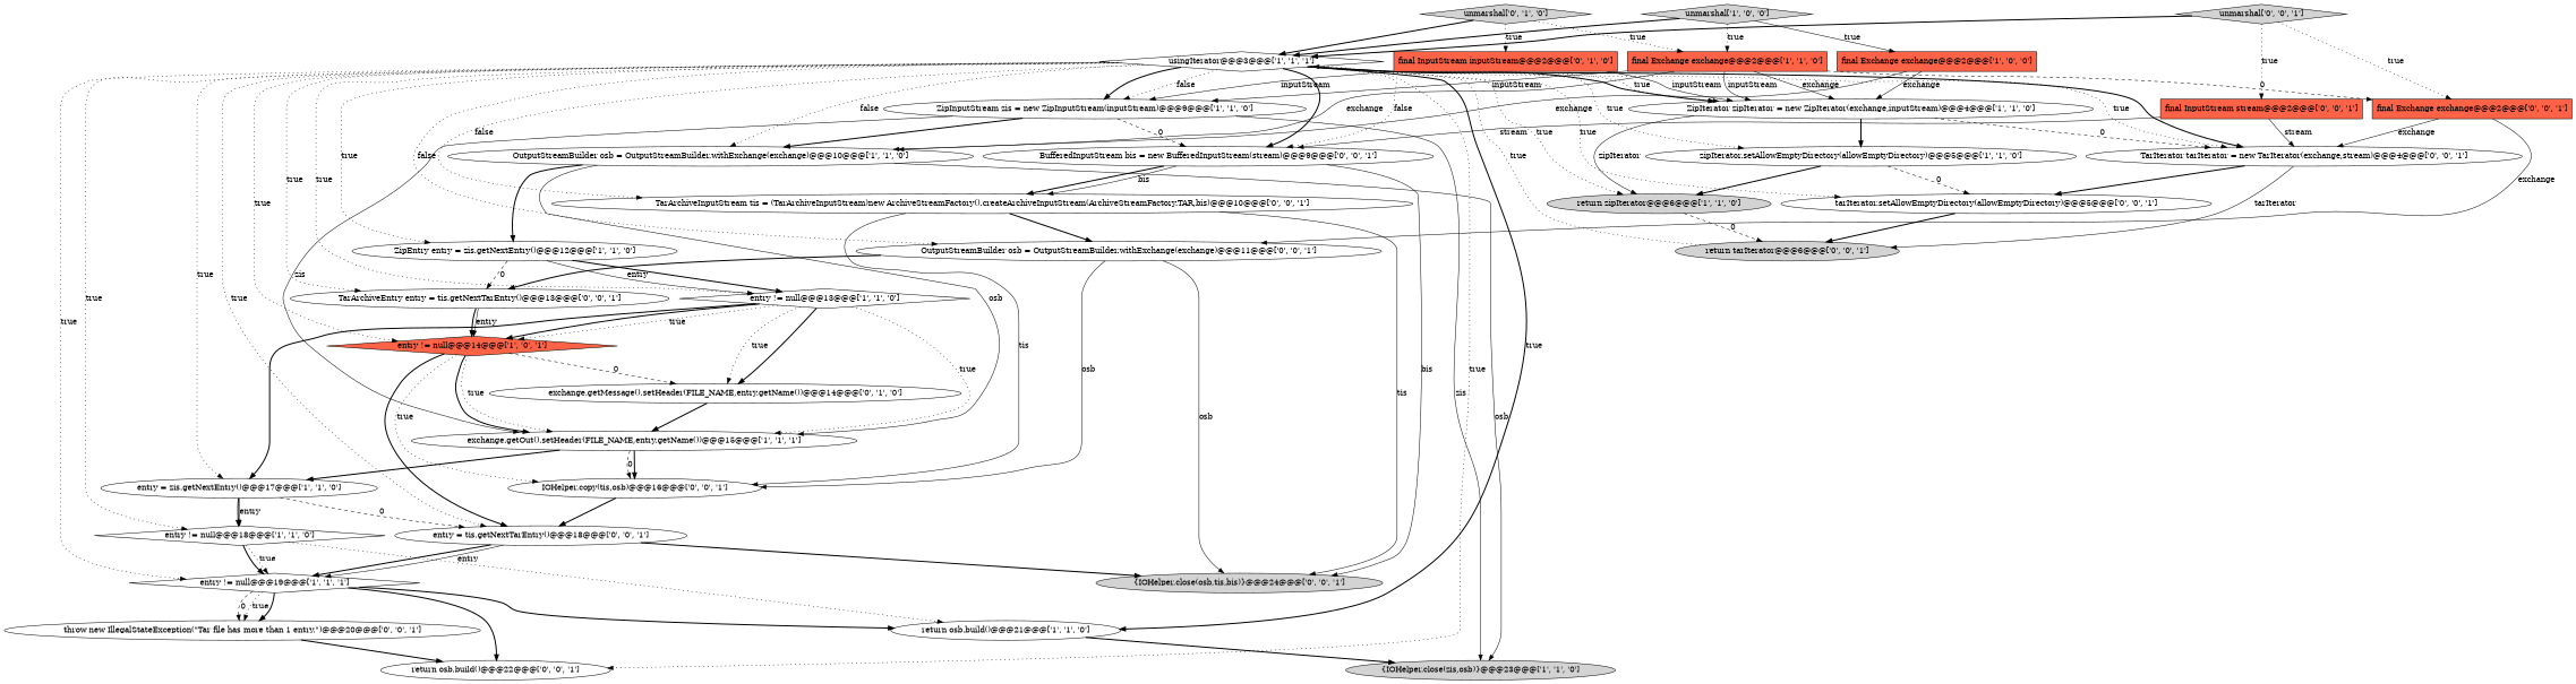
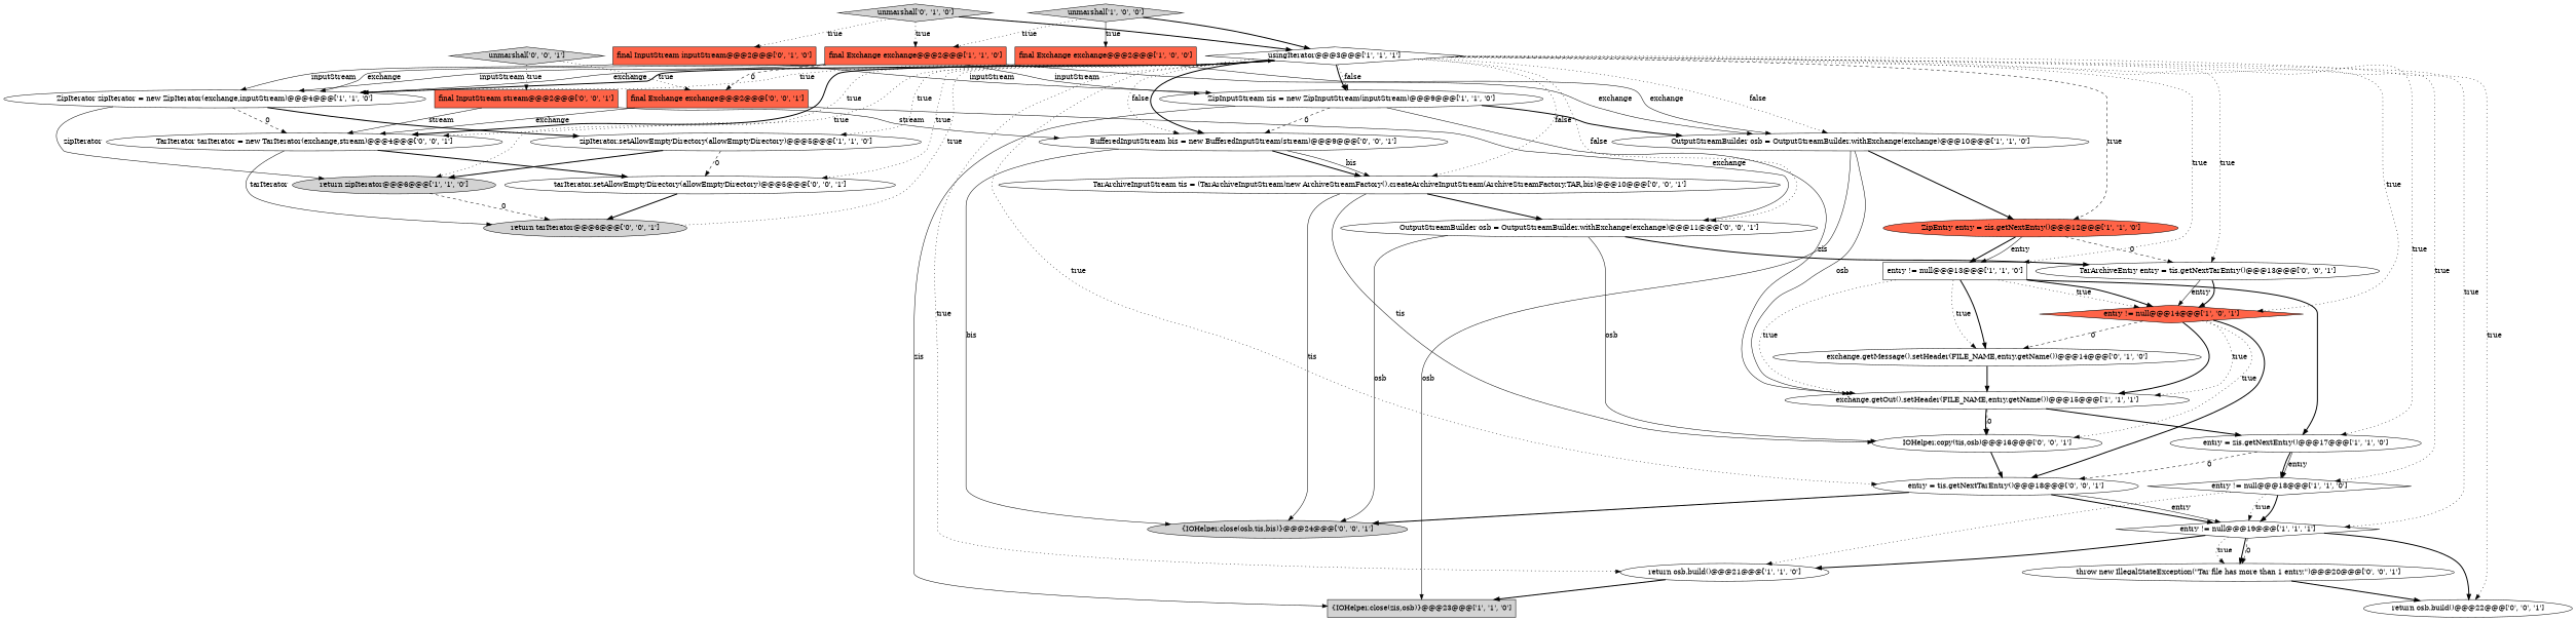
  digraph {
    node [fillcolor=white shape=ellipse style=filled]
    edge [style=bold]
    n1 [label="TarArchiveEntry entry = tis.getNextTarEntry()@@@13@@@['0', '0', '1']"]
    n2 [fillcolor=tomato label="entry != null@@@14@@@['1', '0', '1']" shape=diamond]
    n3 [label="exchange.getOut().setHeader(FILE_NAME,entry.getName())@@@15@@@['1', '1', '1']"]
    n4 [label="entry = tis.getNextTarEntry()@@@18@@@['0', '0', '1']"]
    n5 [label="exchange.getMessage().setHeader(FILE_NAME,entry.getName())@@@14@@@['0', '1', '0']"]
    n6 [label="IOHelper.copy(tis,osb)@@@16@@@['0', '0', '1']"]
    n7 [label="ZipInputStream zis = new ZipInputStream(inputStream)@@@9@@@['1', '1', '0']"]
-   n8 [fillcolor=lightgray label="{IOHelper.close(zis,osb)}@@@23@@@['1', '1', '0']"]
+   n8 [fillcolor=lightgray label="{IOHelper.close(zis,osb)}@@@23@@@['1', '1', '0']" shape=box]
    n9 [label="OutputStreamBuilder osb = OutputStreamBuilder.withExchange(exchange)@@@10@@@['1', '1', '0']"]
    n10 [label="BufferedInputStream bis = new BufferedInputStream(stream)@@@9@@@['0', '0', '1']"]
    n11 [label="entry = zis.getNextEntry()@@@17@@@['1', '1', '0']"]
-   n12 [label="ZipEntry entry = zis.getNextEntry()@@@12@@@['1', '1', '0']"]
+   n12 [fillcolor=tomato label="ZipEntry entry = zis.getNextEntry()@@@12@@@['1', '1', '0']"]
    n13 [fillcolor=lightgray label="{IOHelper.close(osb,tis,bis)}@@@24@@@['0', '0', '1']"]
    n14 [label="TarArchiveInputStream tis = (TarArchiveInputStream)new ArchiveStreamFactory().createArchiveInputStream(ArchiveStreamFactory.TAR,bis)@@@10@@@['0', '0', '1']"]
    n15 [label="entry != null@@@18@@@['1', '1', '0']" shape=diamond]
    n16 [label="return osb.build()@@@21@@@['1', '1', '0']"]
    n17 [label="entry != null@@@19@@@['1', '1', '1']" shape=diamond]
    n18 [fillcolor=lightgray label="return tarIterator@@@6@@@['0', '0', '1']"]
    n19 [label="usingIterator@@@3@@@['1', '1', '1']" shape=diamond]
    n20 [fillcolor=lightgray label="unmarshal['0', '0', '1']" shape=diamond]
    n21 [fillcolor=tomato label="final InputStream stream@@@2@@@['0', '0', '1']" shape=box]
    n22 [fillcolor=tomato label="final Exchange exchange@@@2@@@['0', '0', '1']" shape=box]
-   n23 [label="entry != null@@@13@@@['1', '1', '0']" shape=diamond]
+   n23 [label="entry != null@@@13@@@['1', '1', '0']" shape=box]
    n24 [label="ZipIterator zipIterator = new ZipIterator(exchange,inputStream)@@@4@@@['1', '1', '0']"]
    n25 [fillcolor=lightgray label="return zipIterator@@@6@@@['1', '1', '0']"]
    n26 [label="TarIterator tarIterator = new TarIterator(exchange,stream)@@@4@@@['0', '0', '1']"]
    n27 [label="zipIterator.setAllowEmptyDirectory(allowEmptyDirectory)@@@5@@@['1', '1', '0']"]
    n28 [label="return osb.build()@@@22@@@['0', '0', '1']"]
    n29 [label="tarIterator.setAllowEmptyDirectory(allowEmptyDirectory)@@@5@@@['0', '0', '1']"]
    n30 [label="OutputStreamBuilder osb = OutputStreamBuilder.withExchange(exchange)@@@11@@@['0', '0', '1']"]
    n31 [fillcolor=lightgray label="unmarshal['0', '1', '0']" shape=diamond]
    n32 [fillcolor=tomato label="final InputStream inputStream@@@2@@@['0', '1', '0']" shape=box]
    n33 [fillcolor=tomato label="final Exchange exchange@@@2@@@['1', '1', '0']" shape=box]
    n34 [label="throw new IllegalStateException(\"Tar file has more than 1 entry.\")@@@20@@@['0', '0', '1']"]
    n35 [fillcolor=lightgray label="unmarshal['1', '0', '0']" shape=diamond]
    n36 [fillcolor=tomato label="final Exchange exchange@@@2@@@['1', '0', '0']" shape=box]
    n1 -> n2 [label=entry style=solid]
    n1 -> n2
    n2 -> n3 [label=true style=dotted]
    n2 -> n3
    n2 -> n4
    n2 -> n5 [label=0 style=dashed]
    n2 -> n6 [label=true style=dotted]
    n3 -> n6
    n3 -> n6 [label=0 style=dashed]
    n3 -> n11
    n4 -> n13
    n4 -> n17
    n4 -> n17 [label=entry style=solid]
    n5 -> n3
    n6 -> n4
    n7 -> n3 [label=zis style=solid]
    n7 -> n8 [label=zis style=solid]
    n7 -> n9
    n7 -> n10 [label=0 style=dashed]
    n9 -> n3 [label=osb style=solid]
    n9 -> n8 [label=osb style=solid]
    n9 -> n12
    n10 -> n13 [label=bis style=solid]
    n10 -> n14
    n10 -> n14 [label=bis style=solid]
    n11 -> n4 [label=0 style=dashed]
    n11 -> n15 [label=entry style=solid]
    n11 -> n15
    n12 -> n1 [label=0 style=dashed]
    n12 -> n23
    n12 -> n23 [label=entry style=solid]
    n14 -> n6 [label=tis style=solid]
    n14 -> n13 [label=tis style=solid]
    n14 -> n30
    n15 -> n16 [style=dotted]
    n15 -> n17 [label=true style=dotted]
    n15 -> n17
    n16 -> n8
    n17 -> n16
    n17 -> n28
    n17 -> n34 [label=true style=dotted]
    n17 -> n34
    n17 -> n34 [label=0 style=dashed]
    n18 -> n19 [label=true style=dotted]
    n19 -> n1 [label=true style=dotted]
    n19 -> n2 [label=true style=dotted]
    n19 -> n4 [label=true style=dotted]
    n19 -> n7
    n19 -> n7 [label=false style=dotted]
    n19 -> n9 [label=false style=dotted]
    n19 -> n10
    n19 -> n10 [label=false style=dotted]
    n19 -> n11 [label=true style=dotted]
-   n19 -> n12 [label=true style=dotted]
+   n19 -> n12 [label=true style=dashed]
    n19 -> n14 [label=false style=dotted]
    n19 -> n15 [label=true style=dotted]
-   n19 -> n16 [label=true]
+   n19 -> n16 [label=true style=dotted]
    n19 -> n17 [label=true style=dotted]
    n19 -> n23 [label=true style=dotted]
    n19 -> n24
    n19 -> n24 [label=true style=dotted]
    n19 -> n25 [label=true style=dotted]
    n19 -> n26
    n19 -> n26 [label=true style=dotted]
    n19 -> n27 [label=true style=dotted]
    n19 -> n28 [label=true style=dotted]
    n19 -> n29 [label=true style=dotted]
    n19 -> n30 [label=false style=dotted]
-   n20 -> n19
    n20 -> n21 [label=true style=dotted]
    n20 -> n22 [label=true style=dotted]
    n21 -> n10 [label=stream style=solid]
    n21 -> n26 [label=stream style=solid]
    n22 -> n26 [label=exchange style=solid]
    n22 -> n30 [label=exchange style=solid]
    n23 -> n2 [label=true style=dotted]
    n23 -> n2
    n23 -> n3 [label=true style=dotted]
    n23 -> n5
    n23 -> n5 [label=true style=dotted]
    n23 -> n11
    n24 -> n25 [label=zipIterator style=solid]
    n24 -> n26 [label=0 style=dashed]
    n24 -> n27
    n25 -> n18 [label=0 style=dashed]
    n26 -> n18 [label=tarIterator style=solid]
    n26 -> n29
    n27 -> n25
    n27 -> n29 [label=0 style=dashed]
    n29 -> n18
    n30 -> n1
    n30 -> n6 [label=osb style=solid]
    n30 -> n13 [label=osb style=solid]
    n31 -> n19
    n31 -> n32 [label=true style=dotted]
    n31 -> n33 [label=true style=dotted]
    n32 -> n7 [label=inputStream style=solid]
    n32 -> n24 [label=inputStream style=solid]
    n33 -> n7 [label=inputStream style=solid]
    n33 -> n9 [label=exchange style=solid]
    n33 -> n22 [label=0 style=dashed]
    n33 -> n24 [label=inputStream style=solid]
    n33 -> n24 [label=exchange style=solid]
    n34 -> n28
    n35 -> n19
    n35 -> n33 [label=true style=dotted]
    n35 -> n36 [label=true style=solid]
    n36 -> n9 [label=exchange style=solid]
    n36 -> n24 [label=exchange style=solid]
  }
